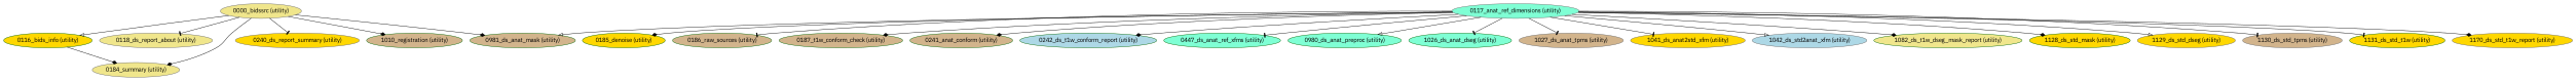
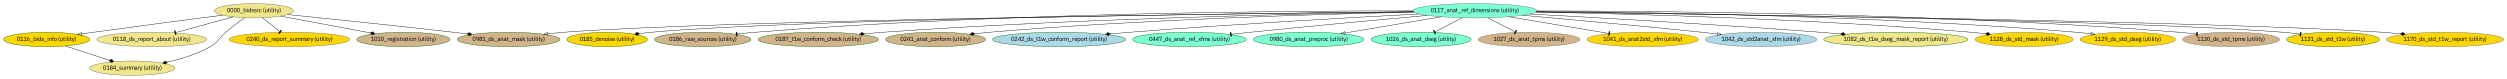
  strict digraph {
    fontname="IBM Plex Sans"
    node [color=darkgreen fillcolor=gold fontname="IBM Plex Sans" style=filled]
    edge [arrowhead=diamond fontname="IBM Plex Sans"]
    "0000_bidssrc (utility)" [color=gray40 fillcolor=khaki]
    "0116_bids_info (utility)"
    "0118_ds_report_about (utility)" [color=gray40 fillcolor=khaki]
    "0184_summary (utility)" [color=gray40 fillcolor=khaki]
    "0240_ds_report_summary (utility)" [color=gray40]
    "1010_registration (utility)" [fillcolor=tan]
    "0981_ds_anat_mask (utility)" [fillcolor=tan]
    "0117_anat_ref_dimensions (utility)" [color=gray40 fillcolor=aquamarine]
    "0185_denoise (utility)"
    "0186_raw_sources (utility)" [fillcolor=tan]
    "0187_t1w_conform_check (utility)" [fillcolor=tan]
    "0241_anat_conform (utility)" [fillcolor=tan]
    "0242_ds_t1w_conform_report (utility)" [fillcolor=lightblue]
    "0447_ds_anat_ref_xfms (utility)" [fillcolor=aquamarine]
    "0980_ds_anat_preproc (utility)" [fillcolor=aquamarine]
    "1026_ds_anat_dseg (utility)" [fillcolor=aquamarine]
    "1027_ds_anat_tpms (utility)" [color=gray40 fillcolor=tan]
    "1041_ds_anat2std_xfm (utility)" [color=gray40]
    "1042_ds_std2anat_xfm (utility)" [color=gray40 fillcolor=lightblue]
    "1082_ds_t1w_dseg_mask_report (utility)" [fillcolor=khaki]
-   "1128_ds_std_mask (utility)"
+   "1128_ds_std_mask (utility)" [color=gray40]
    "1129_ds_std_dseg (utility)" [color=gray40]
    "1130_ds_std_tpms (utility)" [color=gray40 fillcolor=tan]
    "1131_ds_std_t1w (utility)"
    "1170_ds_std_t1w_report (utility)" [color=gray40]
    "0000_bidssrc (utility)" -> "0116_bids_info (utility)" [arrowhead=onormal]
    "0000_bidssrc (utility)" -> "0118_ds_report_about (utility)" [arrowhead=tee]
    "0000_bidssrc (utility)" -> "0184_summary (utility)"
    "0000_bidssrc (utility)" -> "0240_ds_report_summary (utility)" [arrowhead=tee]
    "0000_bidssrc (utility)" -> "1010_registration (utility)"
    "0000_bidssrc (utility)" -> "0981_ds_anat_mask (utility)"
    "0116_bids_info (utility)" -> "0184_summary (utility)"
    "0117_anat_ref_dimensions (utility)" -> "0981_ds_anat_mask (utility)" [arrowhead=onormal]
    "0117_anat_ref_dimensions (utility)" -> "0185_denoise (utility)"
    "0117_anat_ref_dimensions (utility)" -> "0186_raw_sources (utility)" [arrowhead=tee]
    "0117_anat_ref_dimensions (utility)" -> "0187_t1w_conform_check (utility)"
    "0117_anat_ref_dimensions (utility)" -> "0241_anat_conform (utility)"
    "0117_anat_ref_dimensions (utility)" -> "0242_ds_t1w_conform_report (utility)"
    "0117_anat_ref_dimensions (utility)" -> "0447_ds_anat_ref_xfms (utility)" [arrowhead=tee]
    "0117_anat_ref_dimensions (utility)" -> "0980_ds_anat_preproc (utility)" [arrowhead=onormal]
    "0117_anat_ref_dimensions (utility)" -> "1026_ds_anat_dseg (utility)" [arrowhead=tee]
    "0117_anat_ref_dimensions (utility)" -> "1027_ds_anat_tpms (utility)" [arrowhead=tee]
    "0117_anat_ref_dimensions (utility)" -> "1041_ds_anat2std_xfm (utility)" [arrowhead=tee]
    "0117_anat_ref_dimensions (utility)" -> "1042_ds_std2anat_xfm (utility)" [arrowhead=onormal]
    "0117_anat_ref_dimensions (utility)" -> "1082_ds_t1w_dseg_mask_report (utility)"
    "0117_anat_ref_dimensions (utility)" -> "1128_ds_std_mask (utility)"
    "0117_anat_ref_dimensions (utility)" -> "1129_ds_std_dseg (utility)" [arrowhead=onormal]
    "0117_anat_ref_dimensions (utility)" -> "1130_ds_std_tpms (utility)" [arrowhead=tee]
    "0117_anat_ref_dimensions (utility)" -> "1131_ds_std_t1w (utility)" [arrowhead=tee]
    "0117_anat_ref_dimensions (utility)" -> "1170_ds_std_t1w_report (utility)"
  }
